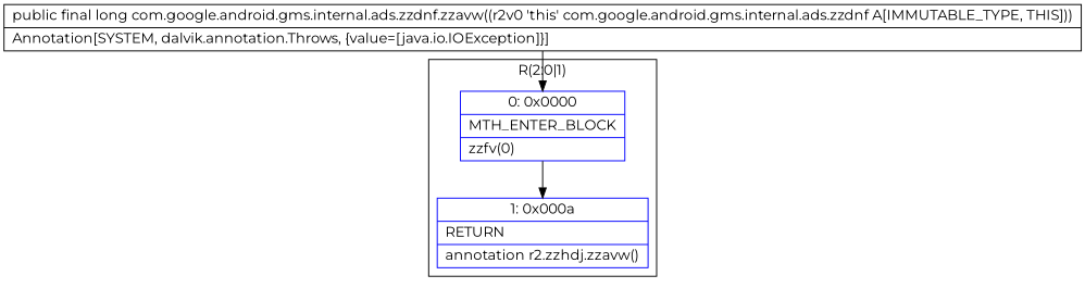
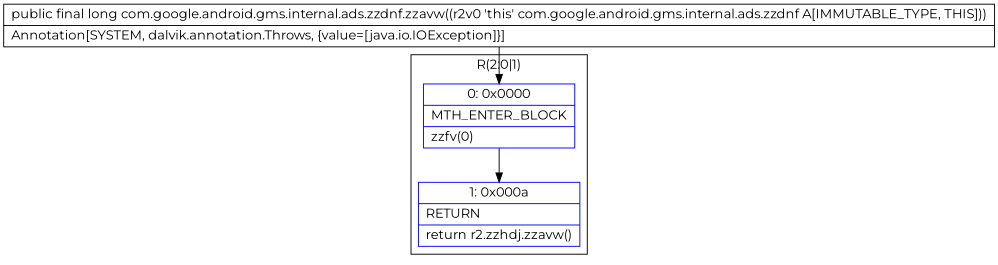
  digraph {
    fontname=Montserrat
    node [color=blue shape=record fontname=Montserrat]
    edge [fontname=Montserrat]
    n1 [label="{0\:\ 0x0000|MTH_ENTER_BLOCK\l|zzfv(0)\l}"]
-   n2 [label="{1\:\ 0x000a|RETURN\l|annotation r2.zzhdj.zzavw()\l}"]
+   n2 [label="{1\:\ 0x000a|RETURN\l|return r2.zzhdj.zzavw()\l}"]
    n3 [label="{public final long com.google.android.gms.internal.ads.zzdnf.zzavw((r2v0 'this' com.google.android.gms.internal.ads.zzdnf A[IMMUTABLE_TYPE, THIS]))  | Annotation[SYSTEM, dalvik.annotation.Throws, \{value=[java.io.IOException]\}]\l}" color=""]
    subgraph cluster_1 {
      label="R(2:0|1)"
      n1
      n2
    }
    n1 -> n2
    n3 -> n1
  }
